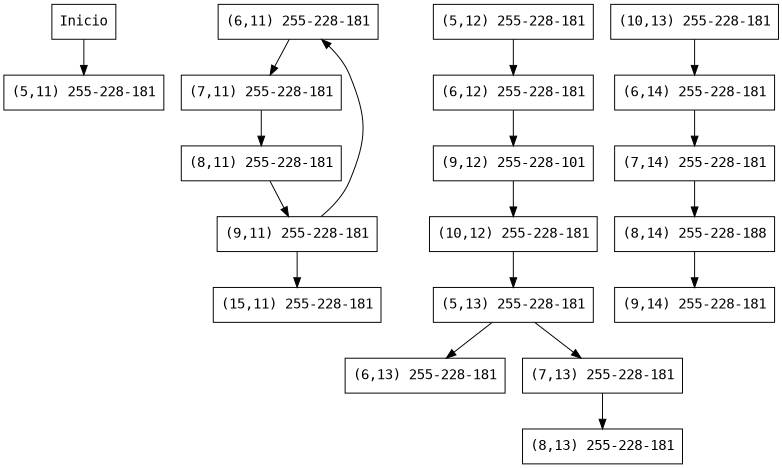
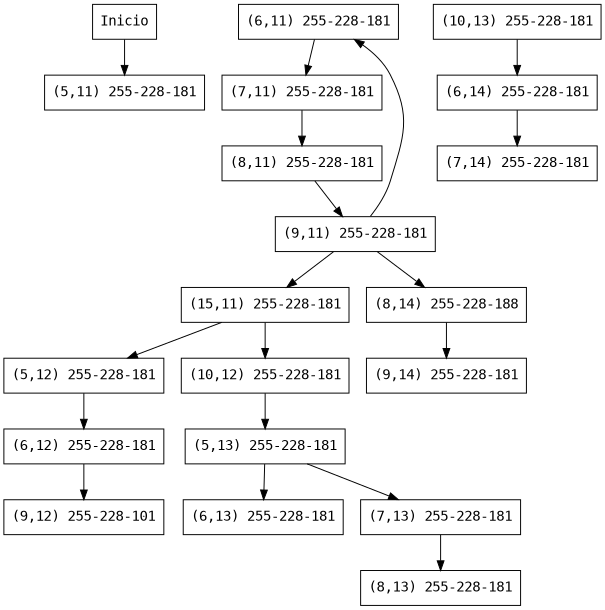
  digraph {
    fontname="DejaVu Sans Mono"
    rankdir=TB
    node [fontname="DejaVu Sans Mono" shape=record]
    edge [fontname="DejaVu Sans Mono"]
    n1 [label=" Inicio "]
    n2 [label="(5,11) 255-228-181"]
    n3 [label="(6,11) 255-228-181"]
    n4 [label="(7,11) 255-228-181"]
    n5 [label="(8,11) 255-228-181"]
    n6 [label="(9,11) 255-228-181"]
    n7 [label="(15,11) 255-228-181"]
    n8 [label="(5,12) 255-228-181"]
    n9 [label="(6,12) 255-228-181"]
    n10 [label="(9,12) 255-228-101"]
    n11 [label="(10,12) 255-228-181"]
    n12 [label="(5,13) 255-228-181"]
    n13 [label="(6,13) 255-228-181"]
    n14 [label="(7,13) 255-228-181"]
    n15 [label="(8,13) 255-228-181"]
    n16 [label="(10,13) 255-228-181"]
    n17 [label="(6,14) 255-228-181"]
    n18 [label="(7,14) 255-228-181"]
    n19 [label="(8,14) 255-228-188"]
    n20 [label="(9,14) 255-228-181"]
    n1 -> n2
    n3 -> n4
    n4 -> n5
    n5 -> n6
    n6 -> n3
    n6 -> n7
+   n7 -> n8
    n8 -> n9
    n9 -> n10
-   n10 -> n11
+   n7 -> n11
    n11 -> n12
    n12 -> n13
    n12 -> n14
    n14 -> n15
    n16 -> n17
    n17 -> n18
-   n18 -> n19
+   n6 -> n19
    n19 -> n20
  }
